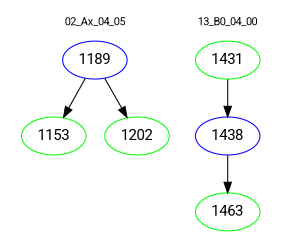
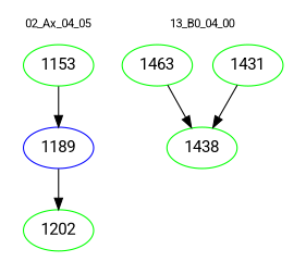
  digraph {
    fontname=Roboto
    node [color=green fontname=Roboto]
    edge [color=black fontname=Roboto]
    n1 [color=blue label=1189]
    n2 [label=1153]
    n3 [label=1202]
-   n4 [color=blue label=1438]
+   n4 [label=1438]
    n5 [label=1431]
    n6 [label=1463]
    subgraph cluster_1 {
      color=white
      fontsize=10
      label="02_Ax_04_05"
      n1
      n2
      n3
    }
    subgraph cluster_2 {
      color=white
      fontsize=10
      label="13_B0_04_00"
      n4
      n5
      n6
    }
-   n1 -> n2
+   n2 -> n1
    n1 -> n3
-   n4 -> n6
+   n6 -> n4
    n5 -> n4
  }
